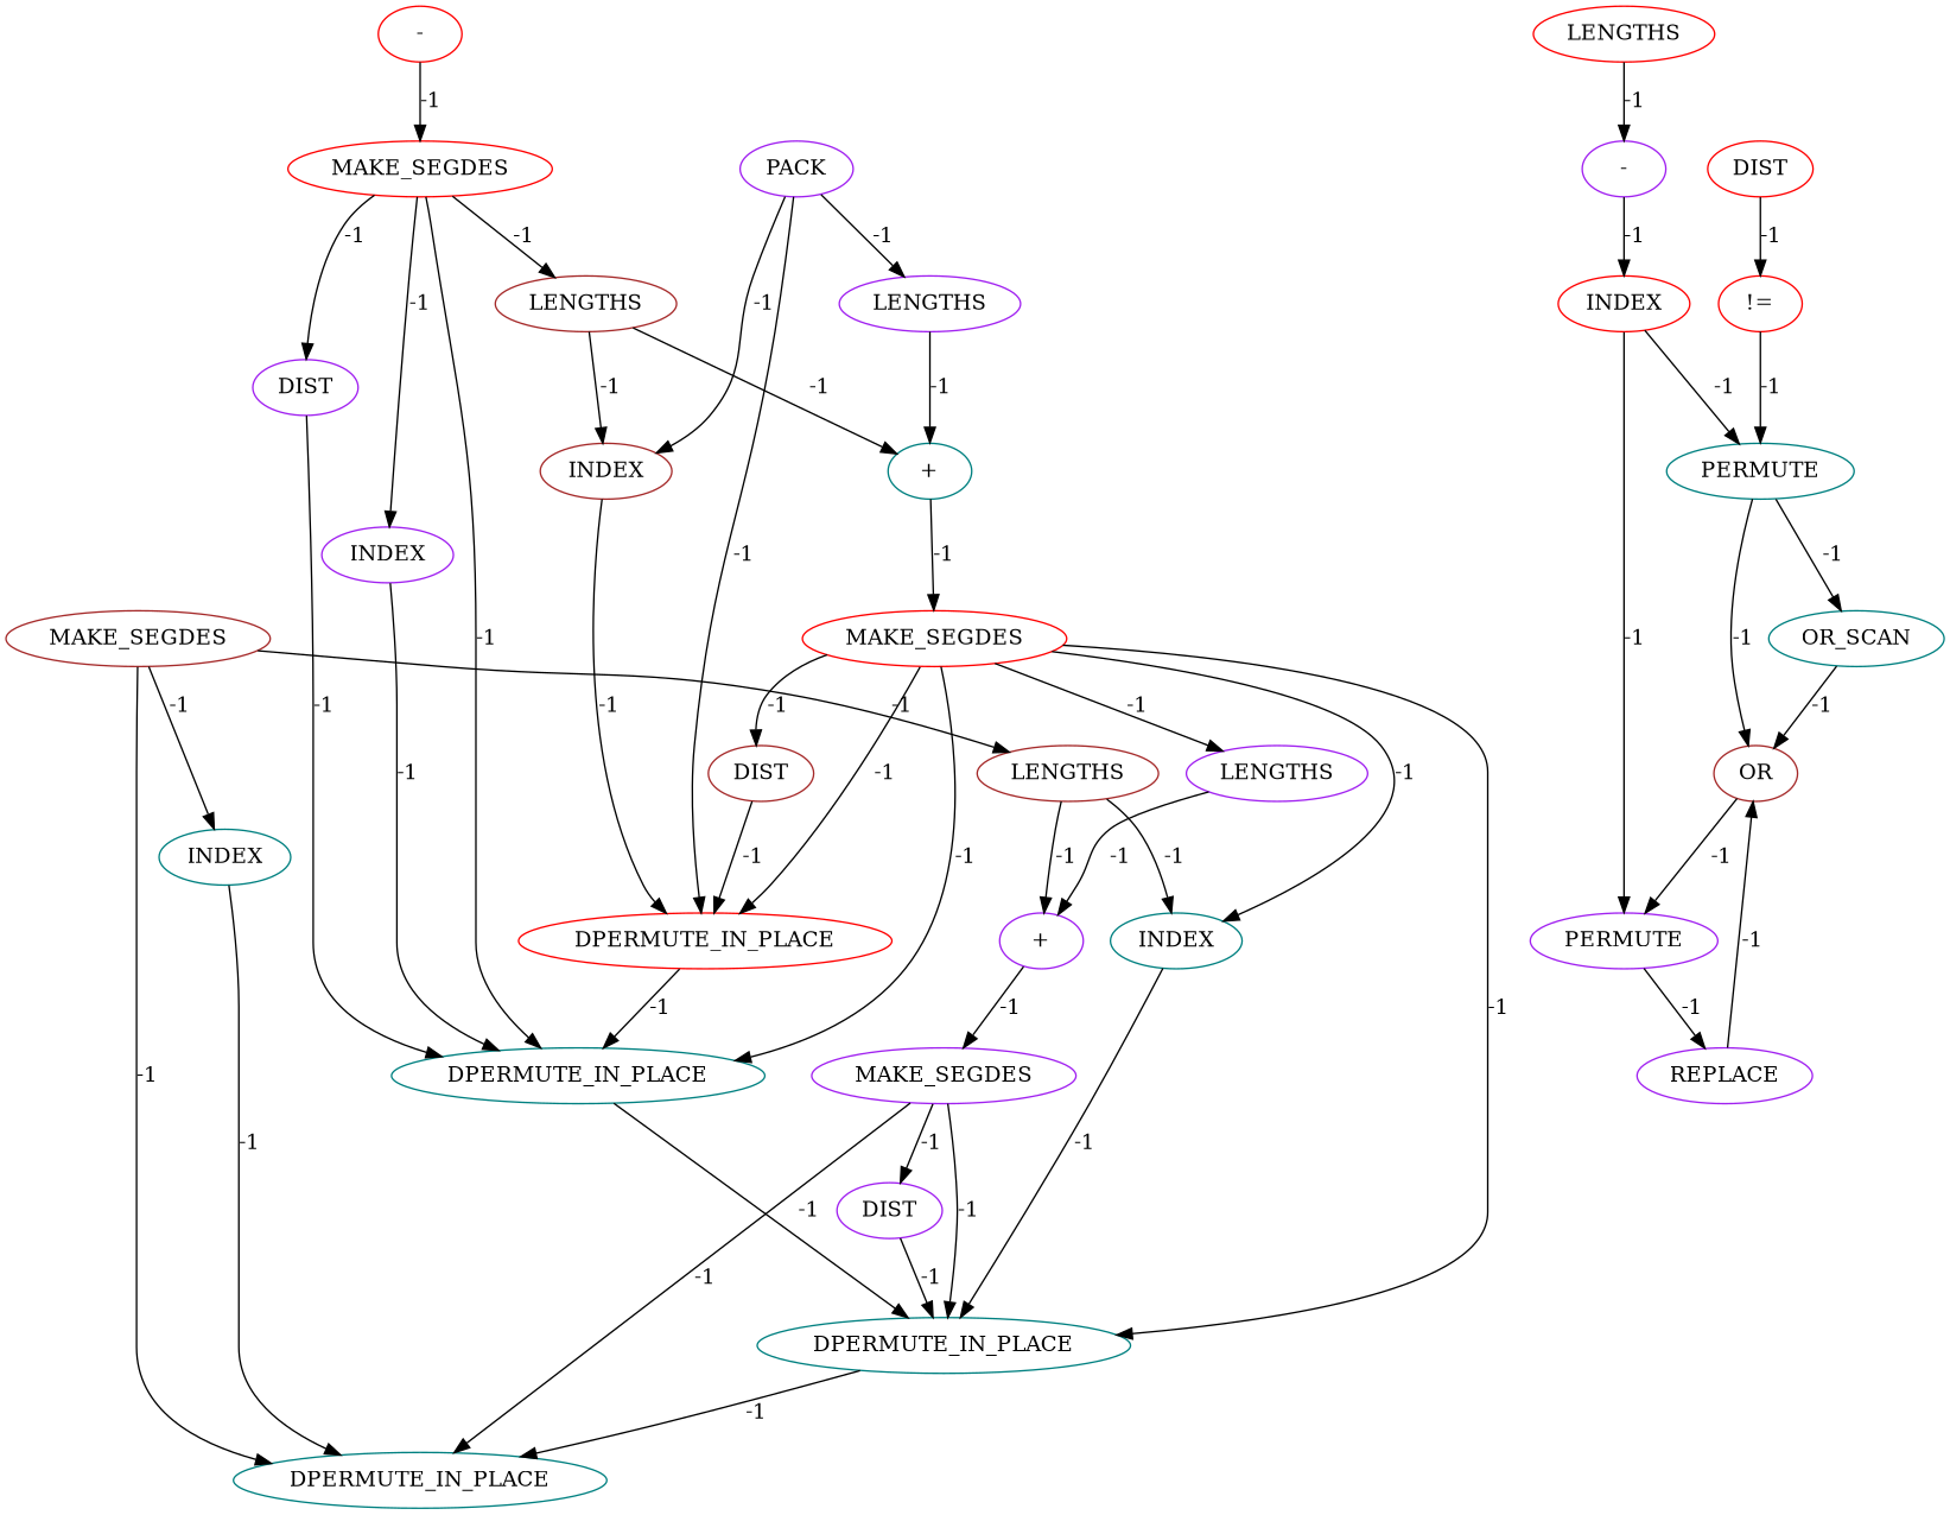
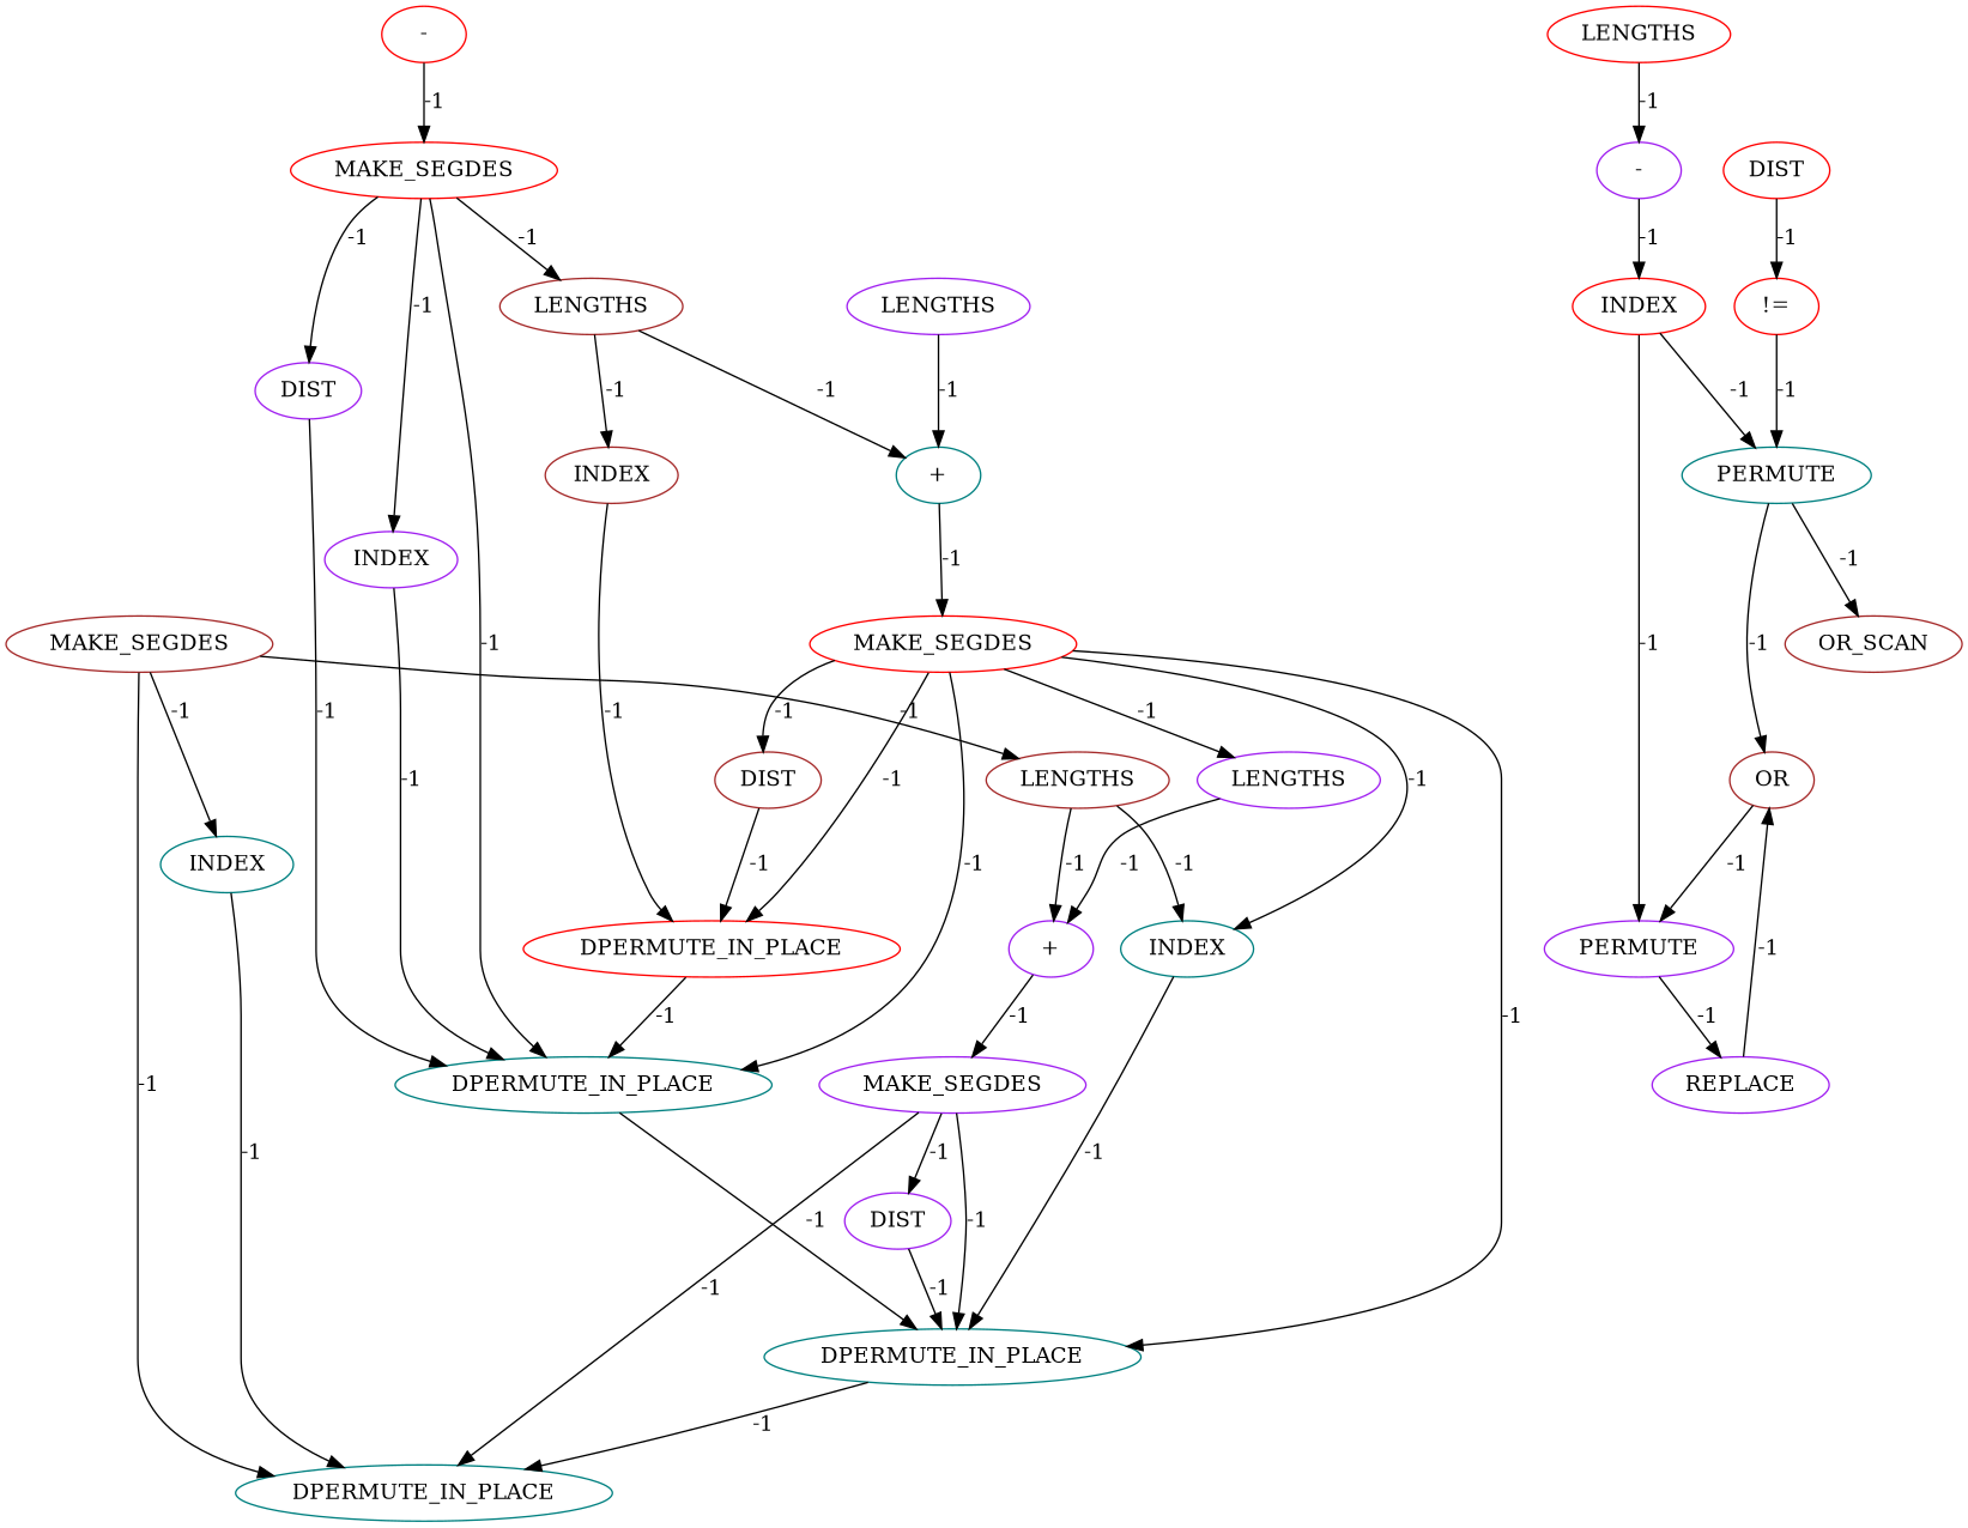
  digraph {
    node [color=purple cost=0]
    edge [cost=-1]
    n1 [color=red label=MAKE_SEGDES]
    n2 [color=brown label=DIST]
    n3 [color=teal label=DPERMUTE_IN_PLACE]
    n4 [color=teal label=DPERMUTE_IN_PLACE]
    n5 [color=red label=DPERMUTE_IN_PLACE]
    n6 [label=LENGTHS]
    n7 [color=teal label=INDEX]
    n8 [color=teal label=DPERMUTE_IN_PLACE]
    n9 [label="+"]
    n10 [color=red label="!="]
    n11 [color=teal label=PERMUTE]
-   n12 [color=teal label=OR_SCAN]
+   n12 [color=brown label=OR_SCAN]
    n13 [color=brown label=OR]
    n14 [label=DIST]
    n15 [color=red label=MAKE_SEGDES]
    n16 [label=INDEX]
    n17 [color=brown label=LENGTHS]
    n18 [color=teal label="+"]
    n19 [color=brown label=INDEX]
    n20 [label=DIST]
    n21 [color=red label=LENGTHS]
    n22 [label="-"]
    n23 [color=red label=INDEX]
    n24 [color=brown label=MAKE_SEGDES]
    n25 [color=teal label=INDEX]
    n26 [color=brown label=LENGTHS]
    n27 [label=PERMUTE]
    n28 [label=REPLACE]
    n29 [label=LENGTHS]
    n30 [color=red label=DIST]
-   n31 [label=PACK]
    n32 [label=MAKE_SEGDES]
    n33 [color=red label="-"]
    n1 -> n2 [label=-1]
    n1 -> n3 [label=-1]
    n1 -> n4 [label=-1]
    n1 -> n5 [label=-1]
    n1 -> n6 [label=-1]
    n1 -> n7 [label=-1]
    n2 -> n5 [label=-1]
    n3 -> n8 [label=-1]
    n4 -> n3 [label=-1]
    n5 -> n4 [label=-1]
    n6 -> n9 [label=-1]
    n7 -> n3 [label=-1]
    n9 -> n32 [label=-1]
    n10 -> n11 [label=-1]
    n11 -> n12 [label=-1]
    n11 -> n13 [label=-1]
-   n12 -> n13 [label=-1]
    n13 -> n27 [label=-1]
    n14 -> n4 [label=-1]
    n15 -> n4 [label=-1]
    n15 -> n14 [label=-1]
    n15 -> n16 [label=-1]
    n15 -> n17 [label=-1]
    n16 -> n4 [label=-1]
    n17 -> n18 [label=-1]
    n17 -> n19 [label=-1]
    n18 -> n1 [label=-1]
    n19 -> n5 [label=-1]
    n20 -> n3 [label=-1]
    n21 -> n22 [label=-1]
    n22 -> n23 [label=-1]
    n23 -> n11 [label=-1]
    n23 -> n27 [label=-1]
    n24 -> n8 [label=-1]
    n24 -> n25 [label=-1]
    n24 -> n26 [label=-1]
    n25 -> n8 [label=-1]
    n26 -> n7 [label=-1]
    n26 -> n9 [label=-1]
    n27 -> n28 [label=-1]
    n28 -> n13 [label=-1]
    n29 -> n18 [label=-1]
    n30 -> n10 [label=-1]
-   n31 -> n5 [label=-1]
-   n31 -> n19 [label=-1]
-   n31 -> n29 [label=-1]
    n32 -> n3 [label=-1]
    n32 -> n8 [label=-1]
    n32 -> n20 [label=-1]
    n33 -> n15 [label=-1]
  }
